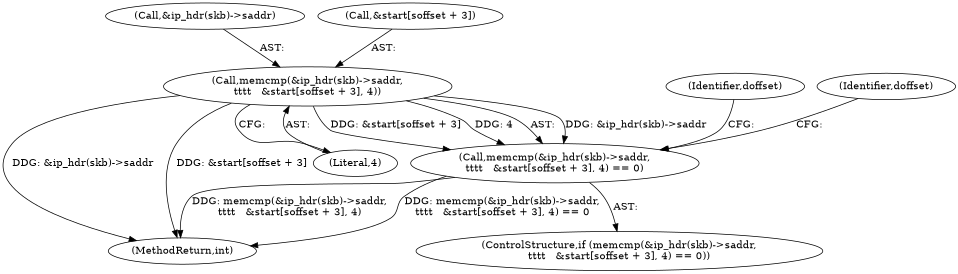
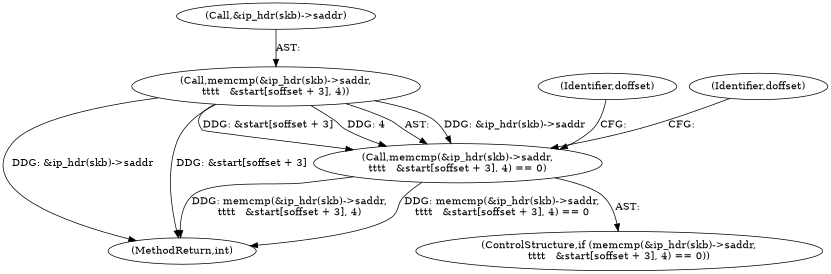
  digraph {
    n1 [label="(Call,memcmp(&ip_hdr(skb)->saddr,\n\t\t\t\t   &start[soffset + 3], 4) == 0)"]
    n2 [label="(ControlStructure,if (memcmp(&ip_hdr(skb)->saddr,\n\t\t\t\t   &start[soffset + 3], 4) == 0))"]
    n3 [label="(MethodReturn,int)"]
    n4 [label="(Call,memcmp(&ip_hdr(skb)->saddr,\n\t\t\t\t   &start[soffset + 3], 4))"]
-   n5 [label="(Literal,4)"]
    n6 [label="(Identifier,doffset)"]
    n7 [label="(Call,&ip_hdr(skb)->saddr)"]
-   n8 [label="(Call,&start[soffset + 3])"]
    n9 [label="(Identifier,doffset)"]
    n1 -> n2 [label="AST: "]
    n1 -> n3 [label="DDG: memcmp(&ip_hdr(skb)->saddr,\n\t\t\t\t   &start[soffset + 3], 4) == 0"]
    n1 -> n3 [label="DDG: memcmp(&ip_hdr(skb)->saddr,\n\t\t\t\t   &start[soffset + 3], 4)"]
    n4 -> n1 [label="AST: "]
    n4 -> n1 [label="DDG: &ip_hdr(skb)->saddr"]
    n4 -> n1 [label="DDG: &start[soffset + 3]"]
    n4 -> n1 [label="DDG: 4"]
    n4 -> n3 [label="DDG: &ip_hdr(skb)->saddr"]
    n4 -> n3 [label="DDG: &start[soffset + 3]"]
-   n4 -> n5 [label="CFG: "]
-   n5 -> n4 [label="AST: "]
    n6 -> n1 [label="CFG: "]
    n7 -> n4 [label="AST: "]
-   n8 -> n4 [label="AST: "]
    n9 -> n1 [label="CFG: "]
  }
